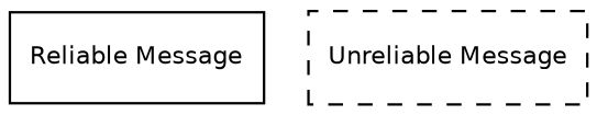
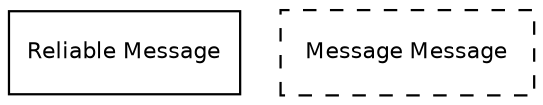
  digraph {
    node [fontname=Helvetica fontsize=10 shape=record]
    n1 [label="Reliable Message"]
-   n2 [label="Unreliable Message" style=dashed]
+   n2 [label="Message Message" style=dashed]
  }
